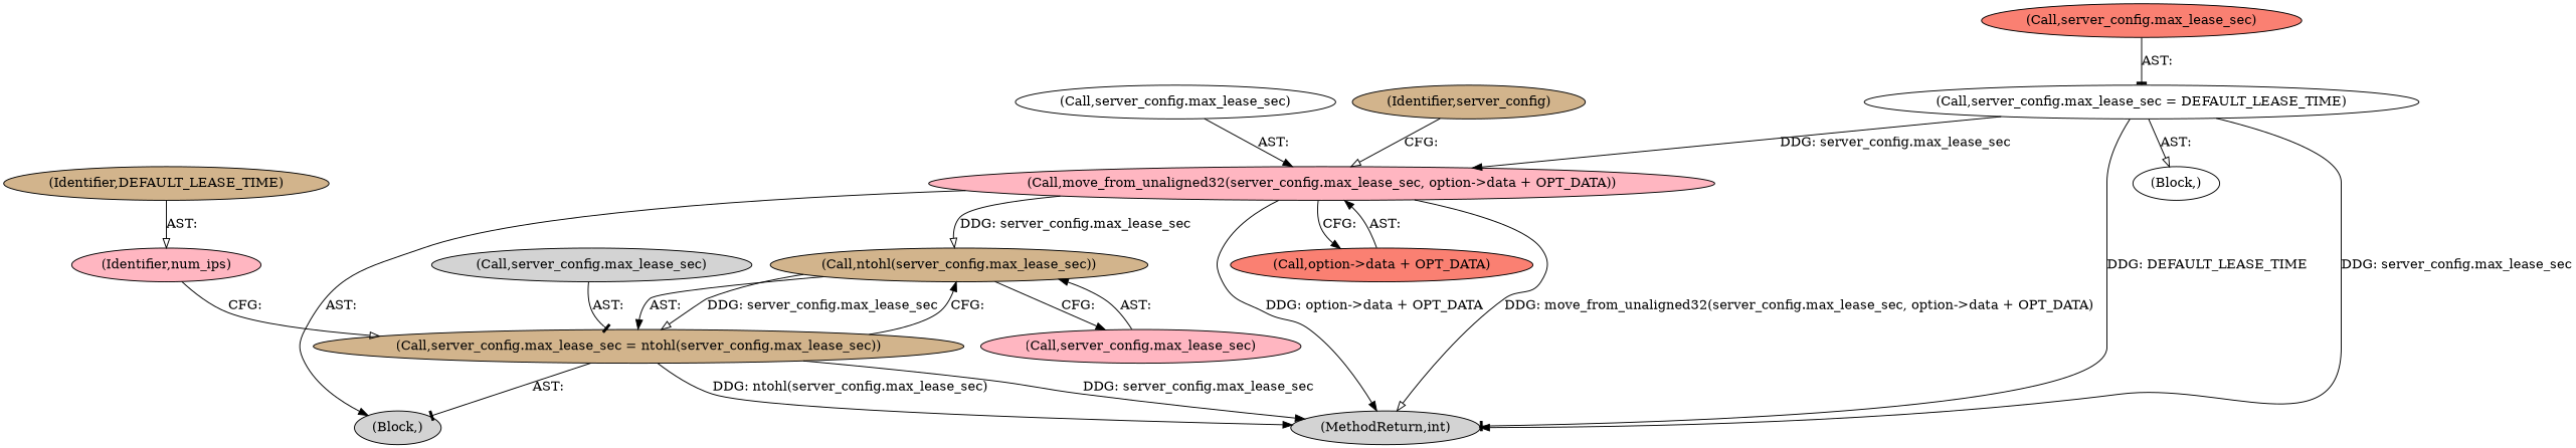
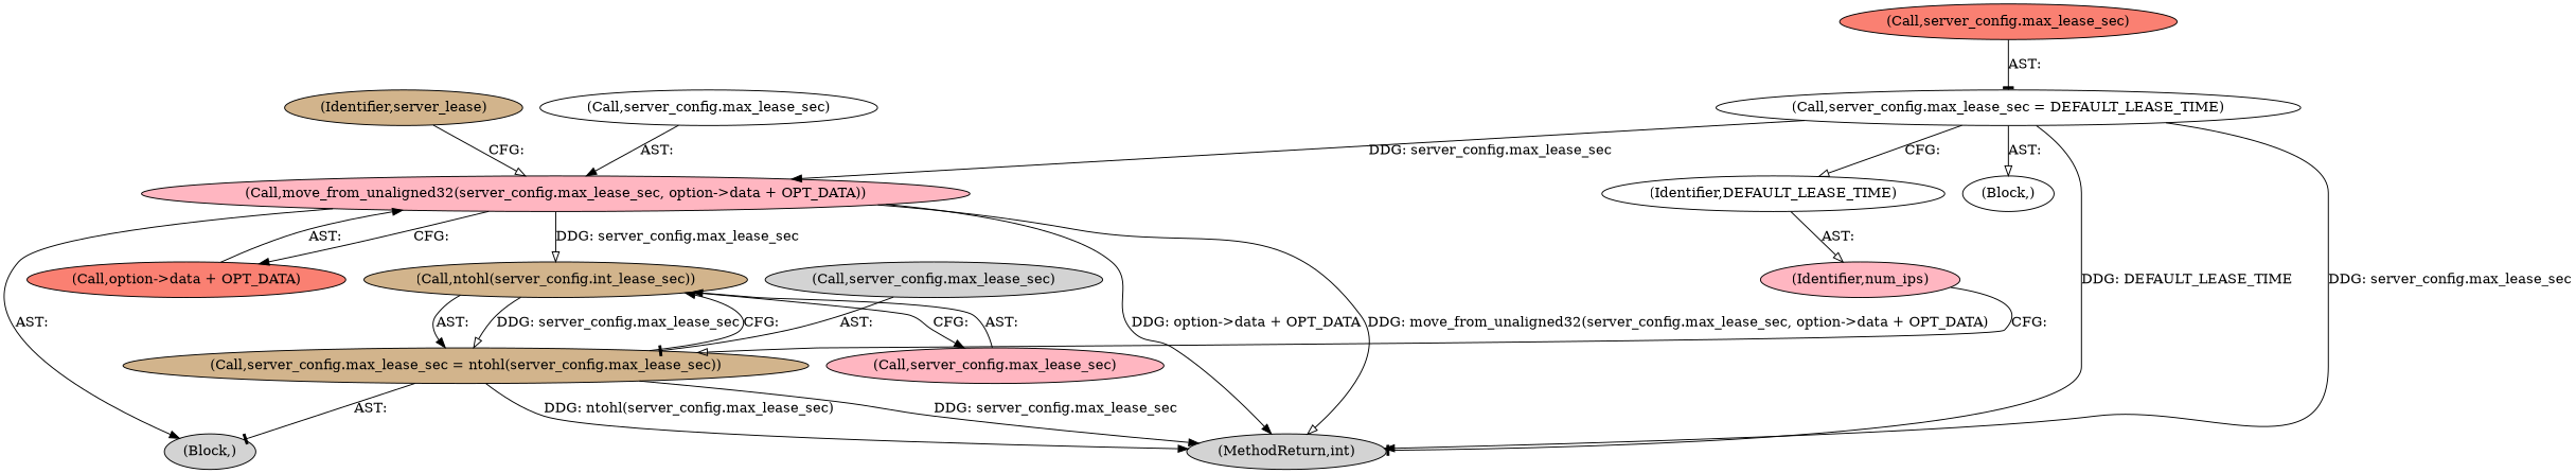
  digraph {
    node [fillcolor=tan style=filled]
    edge [arrowhead=normal]
    n1 [fillcolor=lightpink label="(Call,move_from_unaligned32(server_config.max_lease_sec, option->data + OPT_DATA))"]
-   n2 [label="(Call,ntohl(server_config.max_lease_sec))"]
+   n2 [label="(Call,ntohl(server_config.int_lease_sec))"]
    n3 [fillcolor=lightgrey label="(Block,)"]
    n4 [fillcolor=lightgrey label="(MethodReturn,int)"]
    n5 [fillcolor=salmon label="(Call,option->data + OPT_DATA)"]
    n6 [label="(Call,server_config.max_lease_sec = ntohl(server_config.max_lease_sec))"]
    n7 [fillcolor=lightpink label="(Call,server_config.max_lease_sec)"]
    n8 [fillcolor=white label="(Call,server_config.max_lease_sec = DEFAULT_LEASE_TIME)"]
    n9 [fillcolor=white label="(Block,)"]
-   n10 [label="(Identifier,DEFAULT_LEASE_TIME)"]
+   n10 [fillcolor=white label="(Identifier,DEFAULT_LEASE_TIME)"]
    n11 [fillcolor=lightpink label="(Identifier,num_ips)"]
    n12 [fillcolor=white label="(Call,server_config.max_lease_sec)"]
-   n13 [label="(Identifier,server_config)"]
+   n13 [label="(Identifier,server_lease)"]
    n14 [fillcolor=lightgrey label="(Call,server_config.max_lease_sec)"]
    n15 [fillcolor=salmon label="(Call,server_config.max_lease_sec)"]
    n1 -> n2 [arrowhead=onormal label="DDG: server_config.max_lease_sec"]
    n1 -> n3 [label="AST: "]
    n1 -> n4 [label="DDG: option->data + OPT_DATA"]
    n1 -> n4 [arrowhead=onormal label="DDG: move_from_unaligned32(server_config.max_lease_sec, option->data + OPT_DATA)"]
    n1 -> n5 [label="CFG: "]
    n2 -> n6 [label="AST: "]
    n2 -> n6 [arrowhead=onormal label="DDG: server_config.max_lease_sec"]
    n2 -> n7 [label="CFG: "]
    n5 -> n1 [label="AST: "]
    n6 -> n2 [label="CFG: "]
    n6 -> n3 [arrowhead=tee label="AST: "]
    n6 -> n4 [label="DDG: ntohl(server_config.max_lease_sec)"]
    n6 -> n4 [label="DDG: server_config.max_lease_sec"]
    n7 -> n2 [label="AST: "]
    n8 -> n1 [label="DDG: server_config.max_lease_sec"]
    n8 -> n4 [label="DDG: server_config.max_lease_sec"]
    n8 -> n4 [arrowhead=tee label="DDG: DEFAULT_LEASE_TIME"]
    n8 -> n9 [arrowhead=onormal label="AST: "]
+   n8 -> n10 [arrowhead=onormal label="CFG: "]
    n10 -> n11 [arrowhead=onormal label="AST: "]
    n11 -> n6 [arrowhead=onormal label="CFG: "]
    n12 -> n1 [label="AST: "]
    n13 -> n1 [arrowhead=onormal label="CFG: "]
    n14 -> n6 [arrowhead=tee label="AST: "]
    n15 -> n8 [arrowhead=tee label="AST: "]
  }
